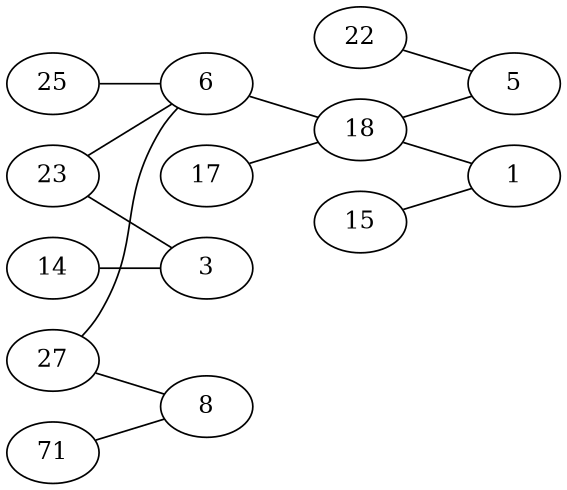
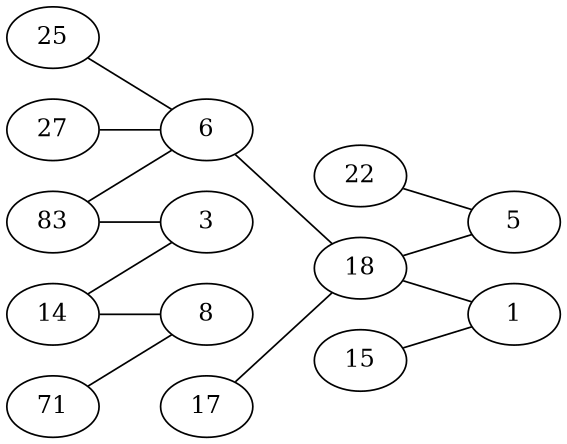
  graph {
    rankdir=LR
    22
    5
    n3 [label=71]
    8
-   23
+   23 [label=83]
    6
    n7 [label=3]
    18
    25
    1
    14
    15
    27
    17
    22 -- 5
    n3 -- 8
    23 -- 6
    23 -- n7
    6 -- 18
    18 -- 5
    18 -- 1
    25 -- 6
    14 -- n7
    15 -- 1
-   27 -- 8
+   14 -- 8
    27 -- 6
    17 -- 18
  }
